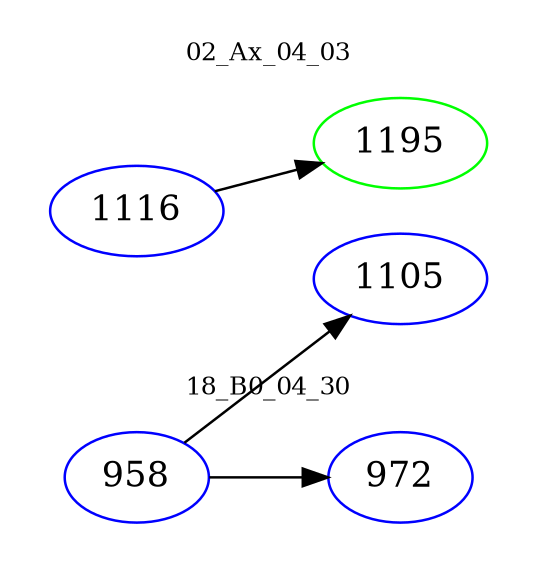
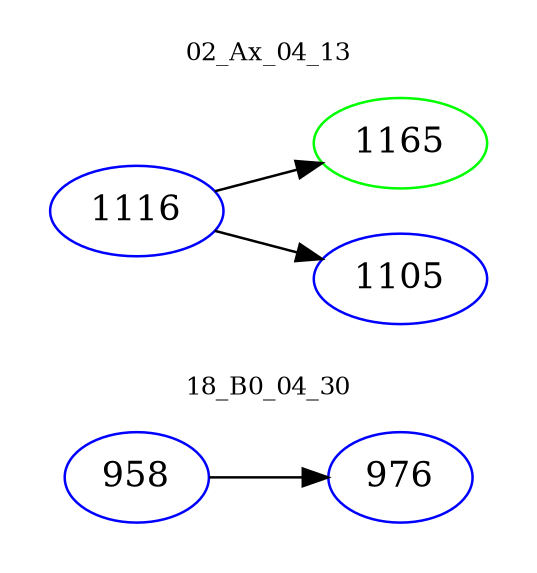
  digraph {
    rankdir=LR
    node [color=blue]
    edge [color=black]
    n1 [label=1116]
    n2 [label=1105]
-   n3 [color=green label=1195]
+   n3 [color=green label=1165]
    n4 [label=958]
-   n5 [label=972]
+   n5 [label=976]
    subgraph cluster_1 {
      color=white
      fontsize=10
-     label="02_Ax_04_03"
+     label="02_Ax_04_13"
      n1
      n2
      n3
    }
    subgraph cluster_2 {
      color=white
      fontsize=10
      label="18_B0_04_30"
      n4
      n5
    }
-   n4 -> n2
+   n1 -> n2
    n1 -> n3
    n4 -> n5
  }
